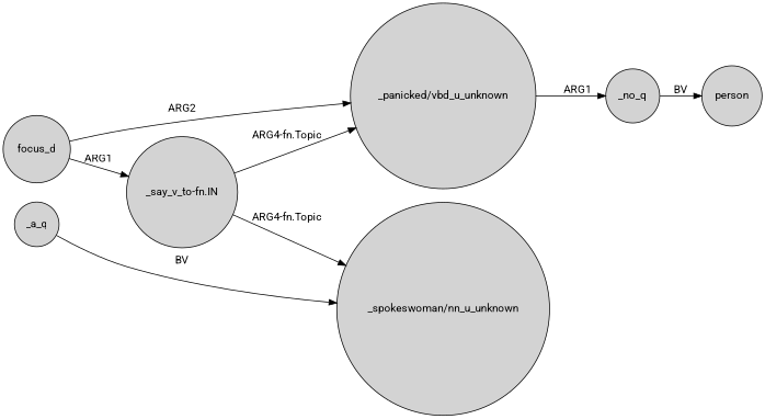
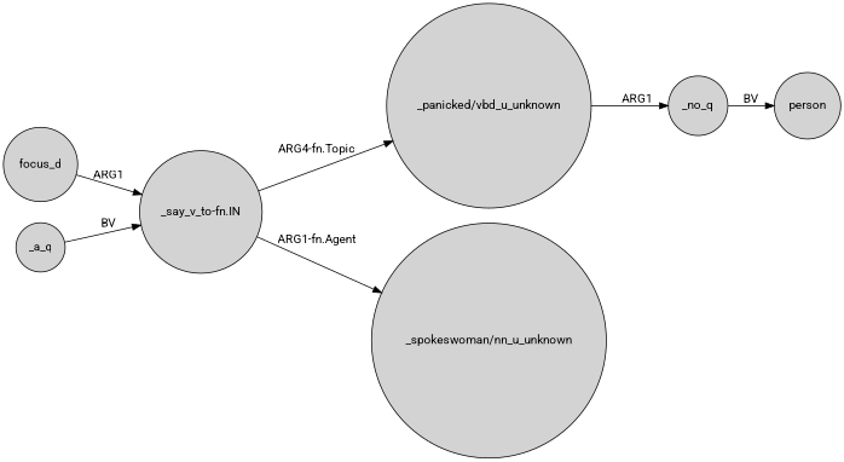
  digraph {
    fontname=Roboto
    rankdir=LR
    node [fontname=Roboto shape=circle style=filled]
    edge [fontname=Roboto]
    "_say_v_to-fn.IN"
    "_panicked/vbd_u_unknown"
    "_spokeswoman/nn_u_unknown"
    _no_q
    focus_d
    person
    _a_q
    "_say_v_to-fn.IN" -> "_panicked/vbd_u_unknown" [label="ARG4-fn.Topic"]
-   "_say_v_to-fn.IN" -> "_spokeswoman/nn_u_unknown" [label="ARG4-fn.Topic"]
+   "_say_v_to-fn.IN" -> "_spokeswoman/nn_u_unknown" [label="ARG1-fn.Agent"]
    "_panicked/vbd_u_unknown" -> _no_q [label=ARG1]
    _no_q -> person [label=BV]
    focus_d -> "_say_v_to-fn.IN" [label=ARG1]
-   focus_d -> "_panicked/vbd_u_unknown" [label=ARG2]
-   _a_q -> "_spokeswoman/nn_u_unknown" [label=BV]
+   _a_q -> "_say_v_to-fn.IN" [label=BV]
  }
